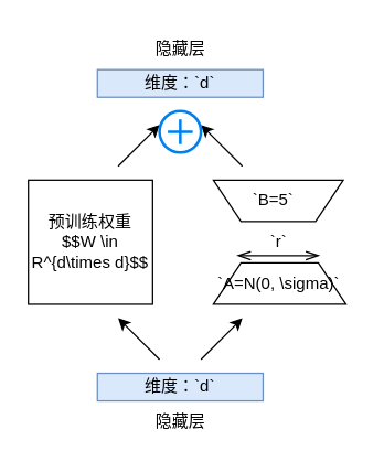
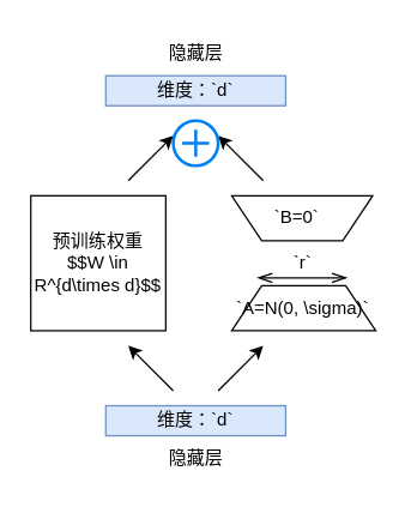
  <mxCell id="0" />
  <mxCell id="1" parent="0" />
  <mxCell id="2" value="维度：`d`" style="rounded=0;whiteSpace=wrap;html=1;fillColor=#dae8fc;strokeColor=#6c8ebf;" parent="1" vertex="1"><mxGeometry x="70" y="50" width="120" height="20" as="geometry" /></mxCell>
  <mxCell id="3" value="维度：`d`" style="rounded=0;whiteSpace=wrap;html=1;fillColor=#dae8fc;strokeColor=#6c8ebf;" parent="1" vertex="1"><mxGeometry x="70" y="270" width="120" height="20" as="geometry" /></mxCell>
  <mxCell id="4" value="预训练权重&lt;div&gt;$$W \in R^{d\times d}$$&lt;/div&gt;" style="whiteSpace=wrap;html=1;aspect=fixed;" parent="1" vertex="1"><mxGeometry x="20" y="130" width="90" height="90" as="geometry" /></mxCell>
  <mxCell id="5" value="" style="shape=trapezoid;perimeter=trapezoidPerimeter;whiteSpace=wrap;html=1;fixedSize=1;rotation=-180;" parent="1" vertex="1"><mxGeometry x="154" y="130" width="94" height="30" as="geometry" /></mxCell>
  <mxCell id="6" value="" style="shape=trapezoid;perimeter=trapezoidPerimeter;whiteSpace=wrap;html=1;fixedSize=1;rotation=0;" parent="1" vertex="1"><mxGeometry x="154" y="190" width="96" height="30" as="geometry" /></mxCell>
  <mxCell id="7" value="隐藏层" style="text;html=1;align=center;verticalAlign=middle;resizable=0;points=[];autosize=1;strokeColor=none;fillColor=none;" parent="1" vertex="1"><mxGeometry x="100" y="20" width="60" height="30" as="geometry" /></mxCell>
  <mxCell id="8" value="隐藏层" style="text;html=1;align=center;verticalAlign=middle;resizable=0;points=[];autosize=1;strokeColor=none;fillColor=none;" parent="1" vertex="1"><mxGeometry x="100" y="290" width="60" height="30" as="geometry" /></mxCell>
  <mxCell id="9" value="" style="endArrow=classic;html=1;rounded=0;" parent="1" edge="1"><mxGeometry width="50" height="50" relative="1" as="geometry"><mxPoint x="115" y="260" as="sourcePoint" /><mxPoint x="85" y="230" as="targetPoint" /></mxGeometry></mxCell>
  <mxCell id="10" value="" style="endArrow=classic;html=1;rounded=0;" parent="1" edge="1"><mxGeometry width="50" height="50" relative="1" as="geometry"><mxPoint x="145" y="260" as="sourcePoint" /><mxPoint x="175" y="230" as="targetPoint" /></mxGeometry></mxCell>
  <mxCell id="11" value="" style="endArrow=classic;html=1;rounded=0;" parent="1" edge="1"><mxGeometry width="50" height="50" relative="1" as="geometry"><mxPoint x="85" y="120" as="sourcePoint" /><mxPoint x="115" y="90" as="targetPoint" /></mxGeometry></mxCell>
  <mxCell id="12" value="" style="endArrow=classic;html=1;rounded=0;" parent="1" edge="1"><mxGeometry width="50" height="50" relative="1" as="geometry"><mxPoint x="175" y="120" as="sourcePoint" /><mxPoint x="145" y="90" as="targetPoint" /></mxGeometry></mxCell>
  <mxCell id="13" value="" style="html=1;verticalLabelPosition=bottom;align=center;labelBackgroundColor=#ffffff;verticalAlign=top;strokeWidth=2;strokeColor=#0080F0;shadow=0;dashed=0;shape=mxgraph.ios7.icons.add;" parent="1" vertex="1"><mxGeometry x="115" y="80" width="30" height="30" as="geometry" /></mxCell>
- <mxCell id="14" value="`B=5`" style="text;html=1;align=center;verticalAlign=middle;resizable=0;points=[];autosize=1;strokeColor=none;fillColor=none;" parent="1" vertex="1"><mxGeometry x="172" y="130" width="50" height="30" as="geometry" /></mxCell>
+ <mxCell id="14" value="`B=0`" style="text;html=1;align=center;verticalAlign=middle;resizable=0;points=[];autosize=1;strokeColor=none;fillColor=none;" parent="1" vertex="1"><mxGeometry x="172" y="130" width="50" height="30" as="geometry" /></mxCell>
  <mxCell id="15" value="`A=N(0, \sigma)`" style="text;html=1;align=center;verticalAlign=middle;resizable=0;points=[];autosize=1;strokeColor=none;fillColor=none;" parent="1" vertex="1"><mxGeometry x="146" y="190" width="110" height="30" as="geometry" /></mxCell>
  <mxCell id="16" value="" style="edgeStyle=none;orthogonalLoop=1;jettySize=auto;html=1;endArrow=openThin;startArrow=openThin;endSize=8;startSize=8;rounded=0;strokeWidth=1;startFill=0;endFill=0;" edge="1" parent="1"><mxGeometry width="100" relative="1" as="geometry"><mxPoint x="171" y="184.76" as="sourcePoint" /><mxPoint x="231" y="184.76" as="targetPoint" /><Array as="points" /></mxGeometry></mxCell>
  <mxCell id="17" value="`r`" style="text;html=1;align=center;verticalAlign=middle;resizable=0;points=[];autosize=1;strokeColor=none;fillColor=none;strokeWidth=0;dashed=1;" vertex="1" parent="1"><mxGeometry x="181" y="160" width="40" height="30" as="geometry" /></mxCell>
